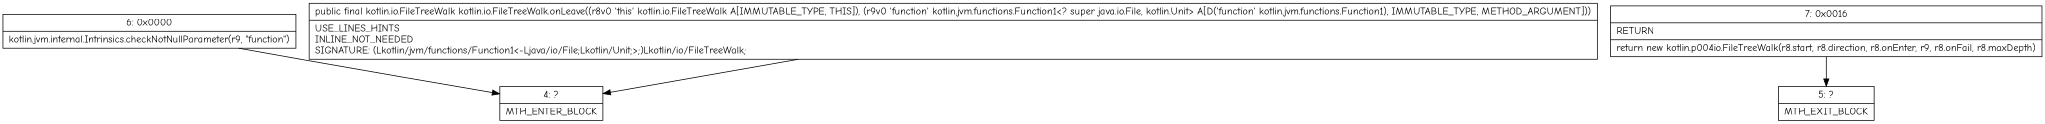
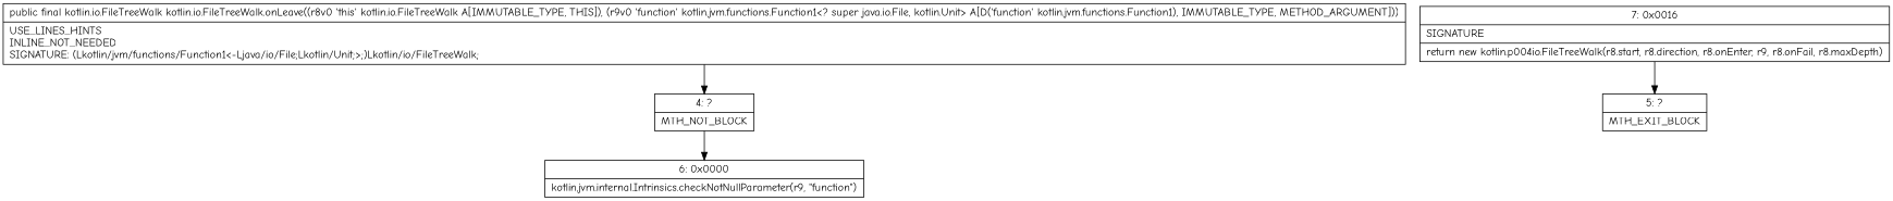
  digraph {
    fontname="Comic Neue"
    node [fontname="Comic Neue" shape=record]
    edge [fontname="Comic Neue"]
-   n1 [label="{4\:\ ?|MTH_ENTER_BLOCK\l}"]
+   n1 [label="{4\:\ ?|MTH_NOT_BLOCK\l}"]
    n2 [label="{6\:\ 0x0000|kotlin.jvm.internal.Intrinsics.checkNotNullParameter(r9, \"function\")\l}"]
-   n3 [label="{7\:\ 0x0016|RETURN\l|return new kotlin.p004io.FileTreeWalk(r8.start, r8.direction, r8.onEnter, r9, r8.onFail, r8.maxDepth)\l}"]
+   n3 [label="{7\:\ 0x0016|SIGNATURE\l|return new kotlin.p004io.FileTreeWalk(r8.start, r8.direction, r8.onEnter, r9, r8.onFail, r8.maxDepth)\l}"]
    n4 [label="{5\:\ ?|MTH_EXIT_BLOCK\l}"]
    n5 [label="{public final kotlin.io.FileTreeWalk kotlin.io.FileTreeWalk.onLeave((r8v0 'this' kotlin.io.FileTreeWalk A[IMMUTABLE_TYPE, THIS]), (r9v0 'function' kotlin.jvm.functions.Function1\<? super java.io.File, kotlin.Unit\> A[D('function' kotlin.jvm.functions.Function1), IMMUTABLE_TYPE, METHOD_ARGUMENT]))  | USE_LINES_HINTS\lINLINE_NOT_NEEDED\lSIGNATURE: (Lkotlin\/jvm\/functions\/Function1\<\-Ljava\/io\/File;Lkotlin\/Unit;\>;)Lkotlin\/io\/FileTreeWalk;\l}"]
-   n2 -> n1
+   n1 -> n2
    n3 -> n4
    n5 -> n1
  }
